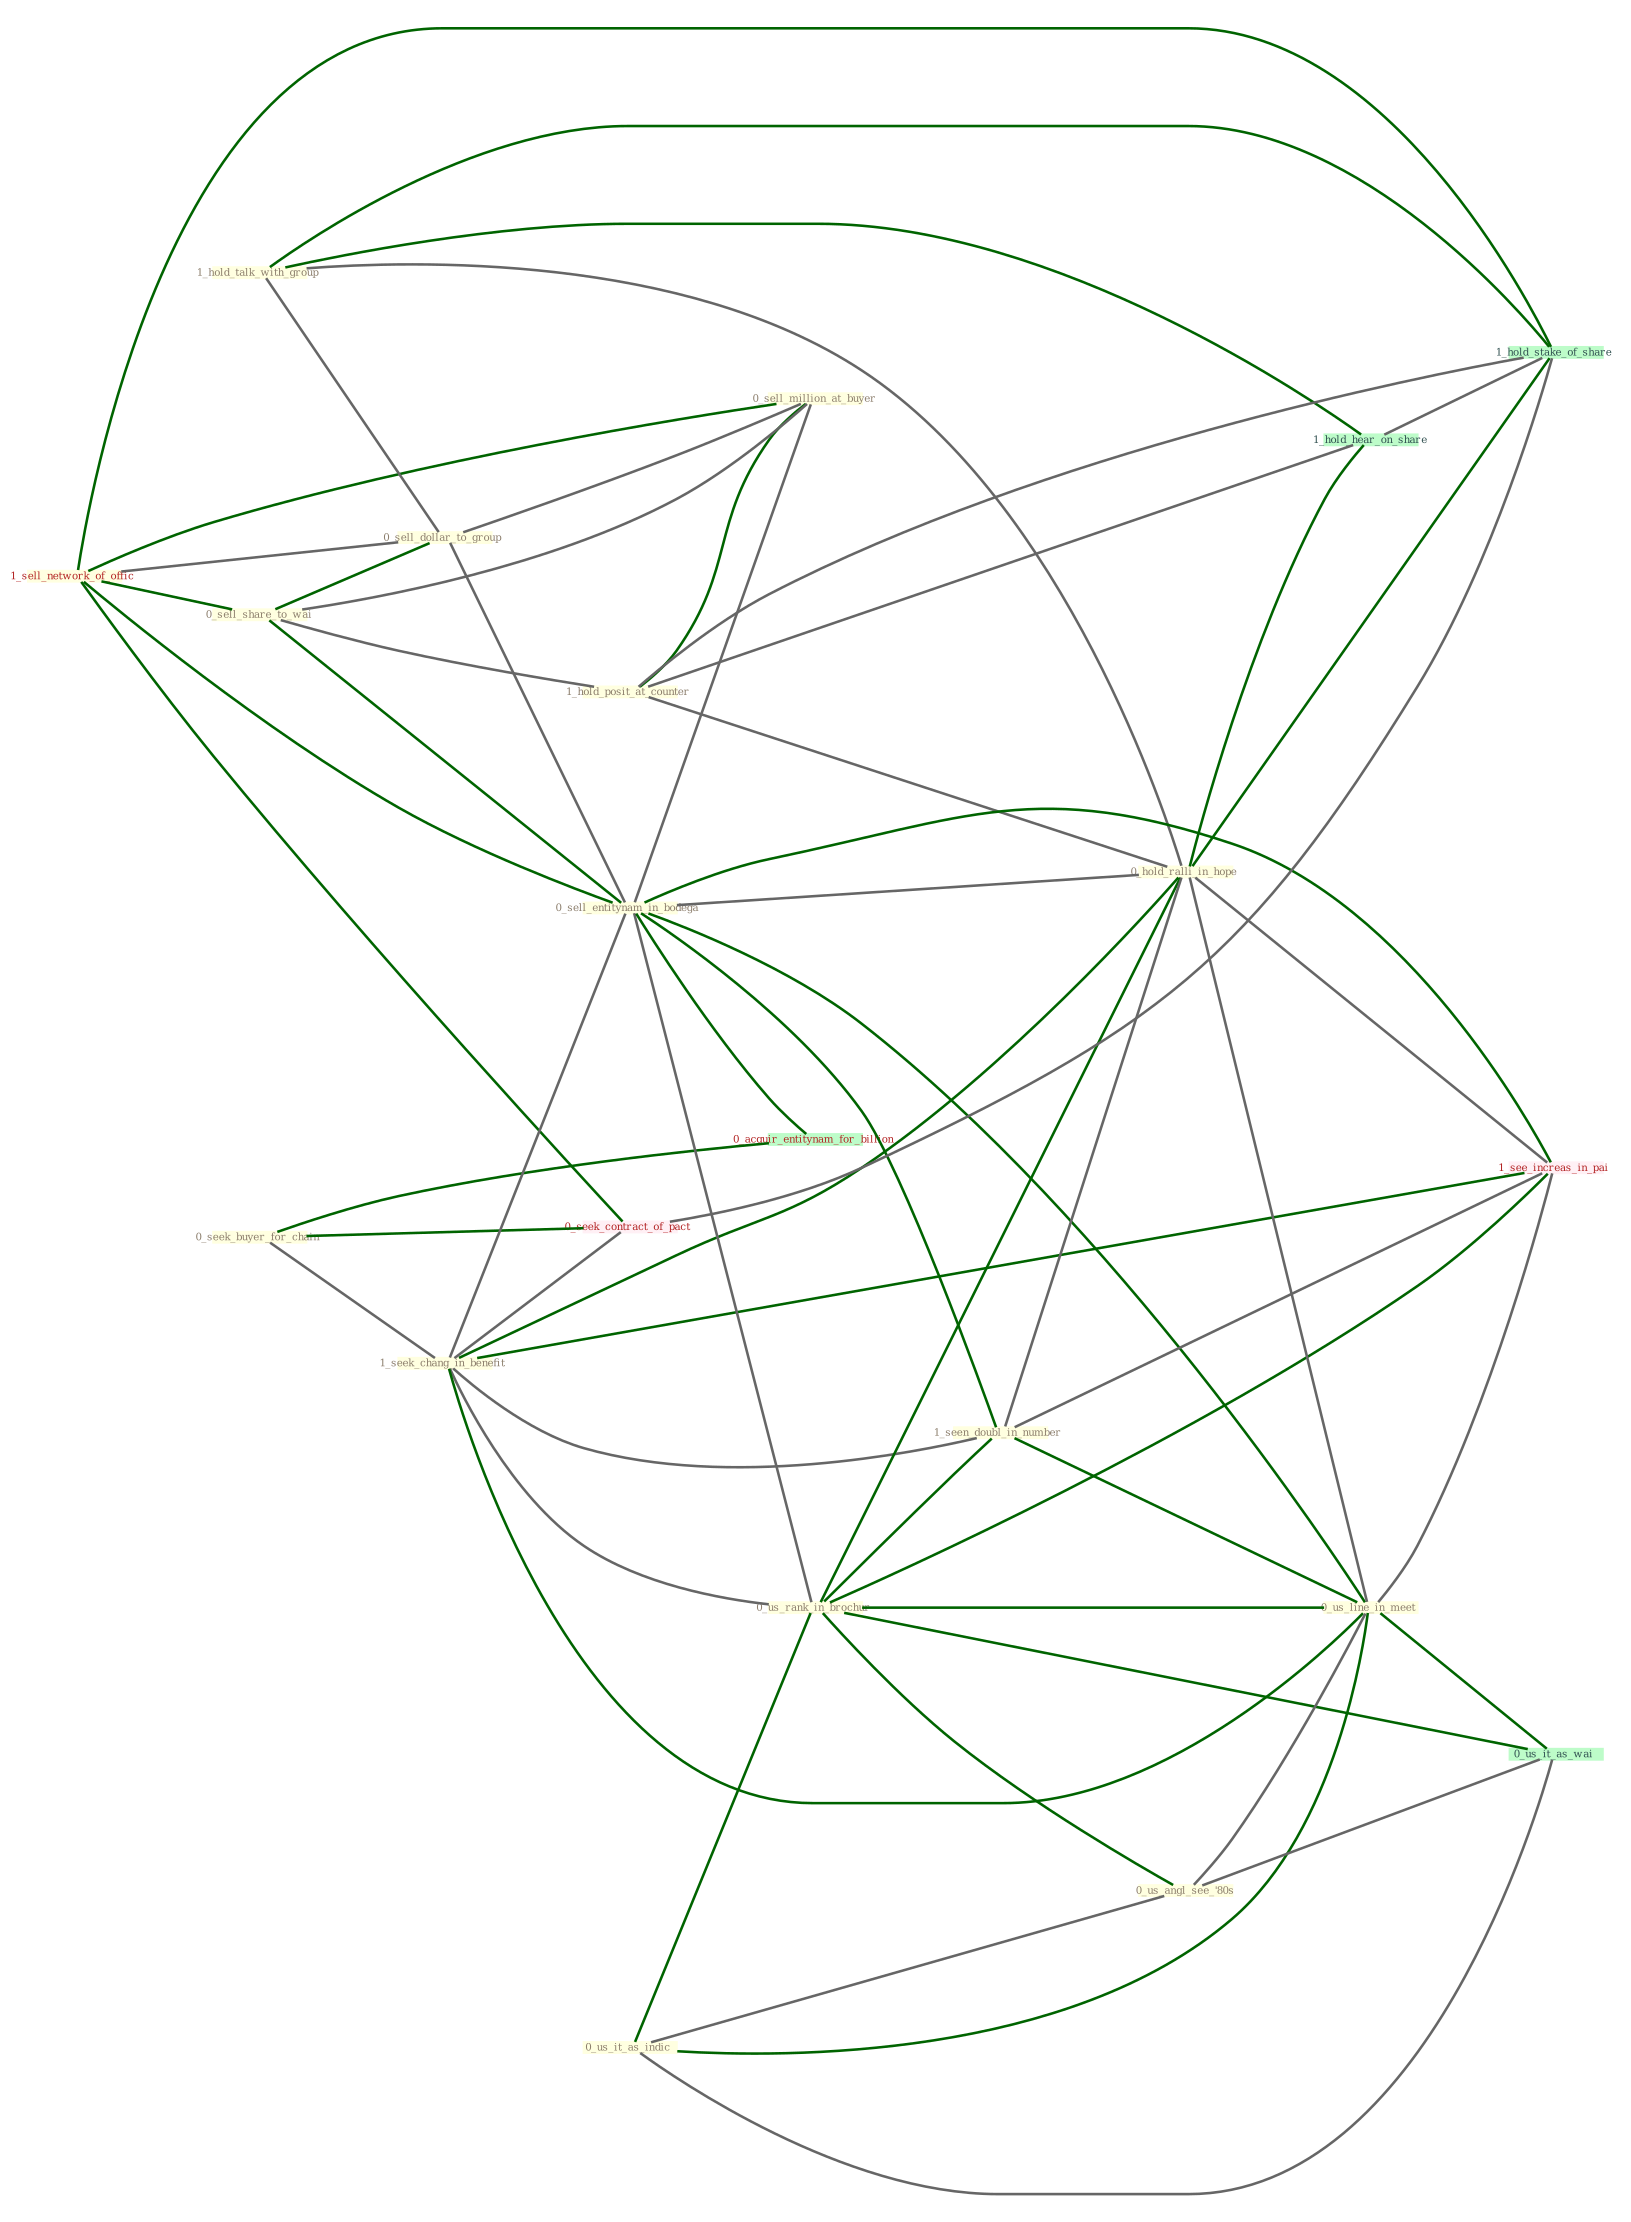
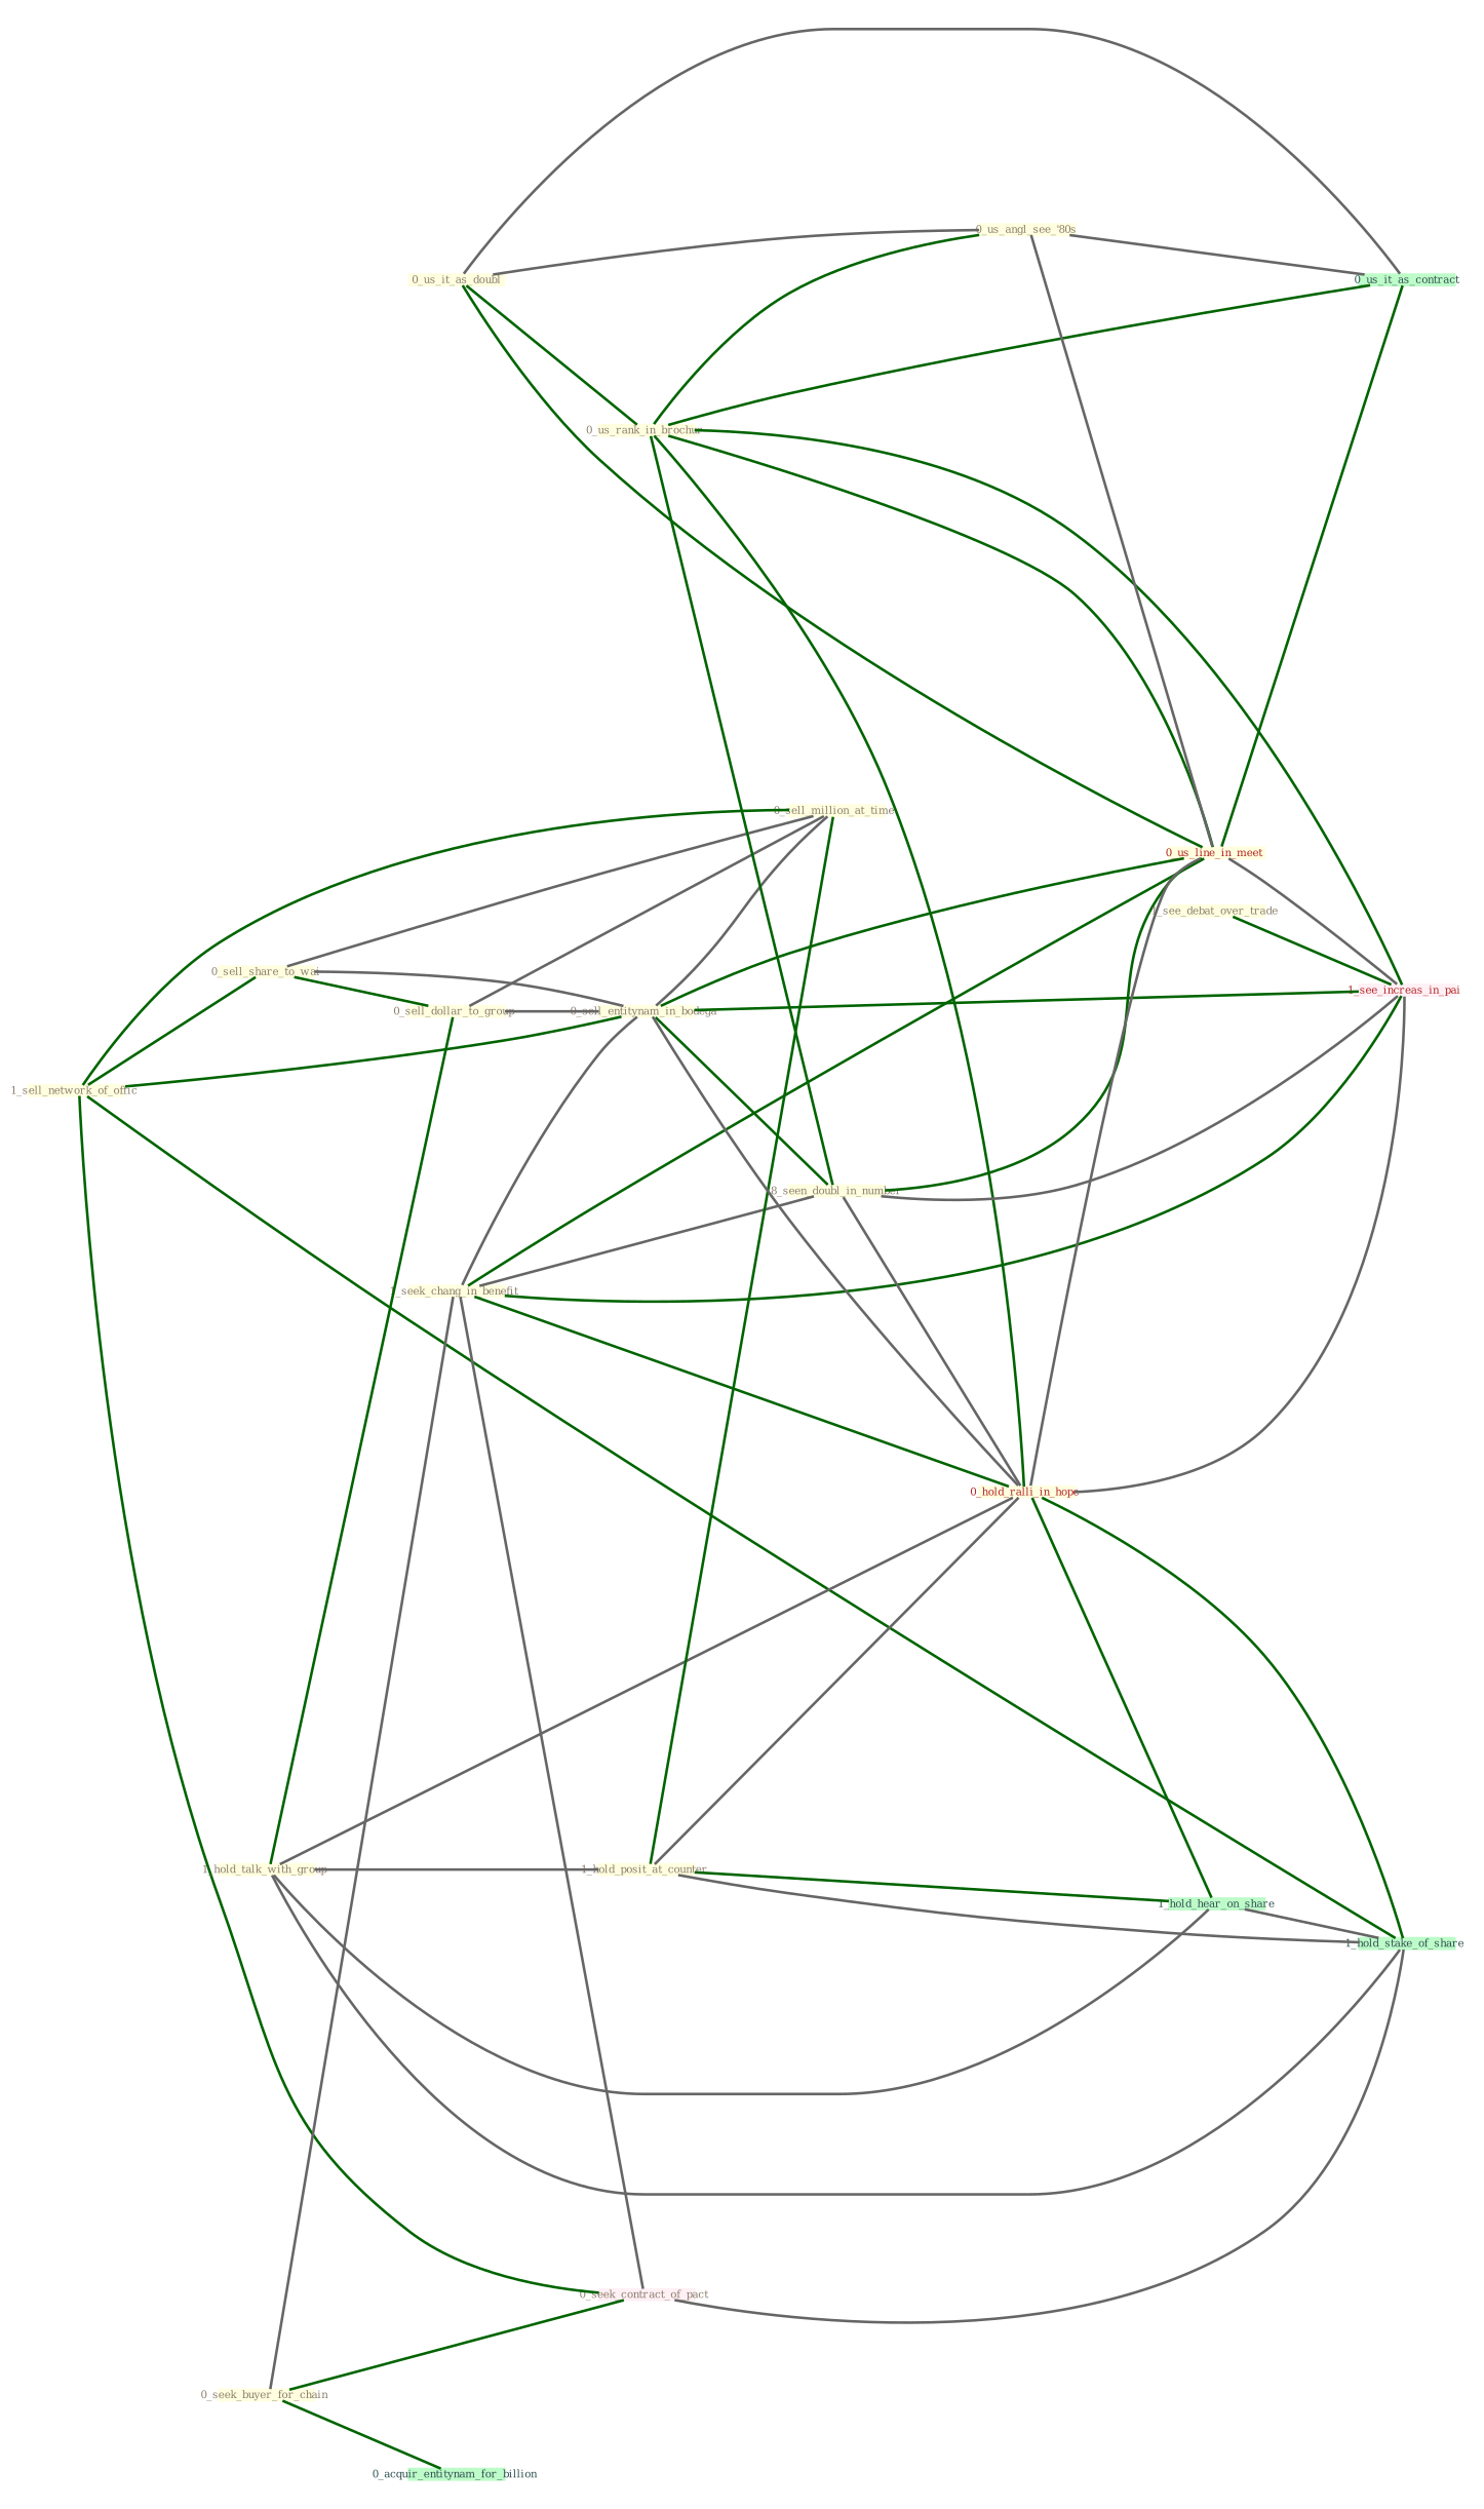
  graph {
    rankdir=LR
    node [color="#ffffe0" fixedsize=true fontcolor="#8b7d6b" fontsize=4 shape=polygon style=filled]
    edge [color=darkgreen w=1]
-   "1_sell_network_of_offic " [fontcolor="#b22222" height=.06 width=.5]
-   "0_us_it_as_indic " [height=.06 width=.5]
+   "1_sell_network_of_offic " [height=.06 width=.5]
+   "0_us_it_as_indic " [height=.06 width=.5 label="0_us_it_as_doubl"]
    "0_seek_buyer_for_chain " [height=.06 width=.5]
    "1_hold_talk_with_group " [height=.06 width=.5]
    "1_seek_chang_in_benefit " [height=.06 width=.5]
    "1_hold_posit_at_counter " [height=.06 width=.5]
    n7 [height=.06 label="0_sell_share_to_wai" width=.5]
    "0_sell_dollar_to_group " [height=.06 width=.5]
    "0_sell_entitynam_in_bodega " [height=.06 width=.5]
    "0_us_rank_in_brochur " [height=.06 width=.5]
-   "0_sell_million_at_time " [height=.06 width=.5 label="0_sell_million_at_buyer"]
+   "0_sell_million_at_time " [height=.06 width=.5]
    n12 [height=.06 label="0_us_angl_see_'80s" width=.5]
-   "1_seen_doubl_in_number " [height=.06 width=.5]
-   "0_hold_ralli_in_hope " [height=.06 width=.5]
-   "0_us_line_in_meet " [height=.06 width=.5]
-   "0_seek_contract_of_pact " [color="#fff0f5" fontcolor="#b22222" height=.06 width=.5]
+   "1_seen_doubl_in_number " [height=.06 width=.5 label="8_seen_doubl_in_number"]
+   "1_see_debat_over_trade " [height=.06 width=.5]
+   "0_hold_ralli_in_hope " [fontcolor="#b22222" height=.06 width=.5]
+   "0_us_line_in_meet " [fontcolor="#b22222" height=.06 width=.5]
+   "0_seek_contract_of_pact " [color="#fff0f5" height=.06 width=.5]
    "1_see_increas_in_pai " [color="#fff0f5" fontcolor="#b22222" height=.06 width=.5]
    "1_hold_stake_of_share " [color="#BDFCC9" fontcolor="#2f4f4f" height=.06 width=.5]
-   "0_us_it_as_wai " [color="#BDFCC9" fontcolor="#2f4f4f" height=.06 width=.5]
-   "0_acquir_entitynam_for_billion " [color="#BDFCC9" fontcolor="#b22222" height=.06 width=.5]
+   "0_us_it_as_wai " [color="#BDFCC9" fontcolor="#2f4f4f" height=.06 width=.5 label="0_us_it_as_contract"]
+   "0_acquir_entitynam_for_billion " [color="#BDFCC9" fontcolor="#2f4f4f" height=.06 width=.5]
    n22 [color="#BDFCC9" fontcolor="#2f4f4f" height=.06 label="1_hold_hear_on_share" width=.5]
    subgraph sub_1 {
      "1_sell_network_of_offic "
      "0_us_it_as_indic "
      "0_seek_buyer_for_chain "
      "1_hold_talk_with_group "
      "1_seek_chang_in_benefit "
      "1_hold_posit_at_counter "
      n7
      "0_sell_dollar_to_group "
      "0_sell_entitynam_in_bodega "
      "0_us_rank_in_brochur "
      "0_sell_million_at_time "
      n12
      "1_seen_doubl_in_number "
+     "1_see_debat_over_trade "
      "0_hold_ralli_in_hope "
      "0_us_line_in_meet "
    }
    subgraph sub_2 {
      "0_seek_contract_of_pact "
      "1_see_increas_in_pai "
    }
    "1_sell_network_of_offic " -- n7
-   "1_sell_network_of_offic " -- "0_sell_dollar_to_group " [color=gray40]
    "1_sell_network_of_offic " -- "0_sell_entitynam_in_bodega "
    "1_sell_network_of_offic " -- "0_sell_million_at_time "
    "1_sell_network_of_offic " -- "0_seek_contract_of_pact "
    "1_sell_network_of_offic " -- "1_hold_stake_of_share "
    "0_us_it_as_indic " -- "0_us_rank_in_brochur "
    "0_us_it_as_indic " -- n12 [color=gray40]
    "0_us_it_as_indic " -- "0_us_line_in_meet "
    "0_us_it_as_indic " -- "0_us_it_as_wai " [color=gray40 w=3]
    "0_seek_buyer_for_chain " -- "1_seek_chang_in_benefit " [color=gray40]
    "0_seek_buyer_for_chain " -- "0_seek_contract_of_pact "
    "0_seek_buyer_for_chain " -- "0_acquir_entitynam_for_billion "
-   n7 -- "1_hold_posit_at_counter " [color=gray40]
-   "1_hold_talk_with_group " -- "0_sell_dollar_to_group " [color=gray40]
+   "1_hold_talk_with_group " -- "1_hold_posit_at_counter " [color=gray40]
+   "1_hold_talk_with_group " -- "0_sell_dollar_to_group "
    "1_hold_talk_with_group " -- "0_hold_ralli_in_hope " [color=gray40]
-   "1_hold_talk_with_group " -- "1_hold_stake_of_share "
-   "1_hold_talk_with_group " -- n22
+   "1_hold_talk_with_group " -- "1_hold_stake_of_share " [color=gray40]
+   "1_hold_talk_with_group " -- n22 [color=gray40]
    "1_seek_chang_in_benefit " -- "0_sell_entitynam_in_bodega " [color=gray40]
-   "1_seek_chang_in_benefit " -- "0_us_rank_in_brochur " [color=gray40]
    "1_seek_chang_in_benefit " -- "1_seen_doubl_in_number " [color=gray40]
    "1_seek_chang_in_benefit " -- "0_hold_ralli_in_hope "
    "1_seek_chang_in_benefit " -- "0_us_line_in_meet "
    "1_seek_chang_in_benefit " -- "0_seek_contract_of_pact " [color=gray40]
    "1_seek_chang_in_benefit " -- "1_see_increas_in_pai "
    "1_hold_posit_at_counter " -- "0_sell_million_at_time "
    "1_hold_posit_at_counter " -- "0_hold_ralli_in_hope " [color=gray40]
    "1_hold_posit_at_counter " -- "1_hold_stake_of_share " [color=gray40]
-   "1_hold_posit_at_counter " -- n22 [color=gray40]
+   "1_hold_posit_at_counter " -- n22
    n7 -- "0_sell_dollar_to_group " [w=2]
-   n7 -- "0_sell_entitynam_in_bodega "
+   n7 -- "0_sell_entitynam_in_bodega " [color=gray40]
    n7 -- "0_sell_million_at_time " [color=gray40]
    "0_sell_dollar_to_group " -- "0_sell_entitynam_in_bodega " [color=gray40]
    "0_sell_dollar_to_group " -- "0_sell_million_at_time " [color=gray40]
-   "0_sell_entitynam_in_bodega " -- "0_us_rank_in_brochur " [color=gray40]
    "0_sell_entitynam_in_bodega " -- "0_sell_million_at_time " [color=gray40]
    "0_sell_entitynam_in_bodega " -- "1_seen_doubl_in_number "
    "0_sell_entitynam_in_bodega " -- "0_hold_ralli_in_hope " [color=gray40]
    "0_sell_entitynam_in_bodega " -- "0_us_line_in_meet "
    "0_sell_entitynam_in_bodega " -- "1_see_increas_in_pai "
-   "0_sell_entitynam_in_bodega " -- "0_acquir_entitynam_for_billion "
    "0_us_rank_in_brochur " -- n12
    "0_us_rank_in_brochur " -- "1_seen_doubl_in_number "
    "0_us_rank_in_brochur " -- "0_hold_ralli_in_hope "
    "0_us_rank_in_brochur " -- "0_us_line_in_meet " [w=2]
    "0_us_rank_in_brochur " -- "1_see_increas_in_pai "
    "0_us_rank_in_brochur " -- "0_us_it_as_wai "
    n12 -- "0_us_line_in_meet " [color=gray40]
    n12 -- "0_us_it_as_wai " [color=gray40]
    "1_seen_doubl_in_number " -- "0_hold_ralli_in_hope " [color=gray40]
    "1_seen_doubl_in_number " -- "0_us_line_in_meet "
    "1_seen_doubl_in_number " -- "1_see_increas_in_pai " [color=gray40]
+   "1_see_debat_over_trade " -- "1_see_increas_in_pai "
    "0_hold_ralli_in_hope " -- "0_us_line_in_meet " [color=gray40]
    "0_hold_ralli_in_hope " -- "1_see_increas_in_pai " [color=gray40]
    "0_hold_ralli_in_hope " -- "1_hold_stake_of_share "
    "0_hold_ralli_in_hope " -- n22
    "0_us_line_in_meet " -- "1_see_increas_in_pai " [color=gray40]
    "0_us_line_in_meet " -- "0_us_it_as_wai "
    "0_seek_contract_of_pact " -- "1_hold_stake_of_share " [color=gray40]
    n22 -- "1_hold_stake_of_share " [color=gray40]
  }
